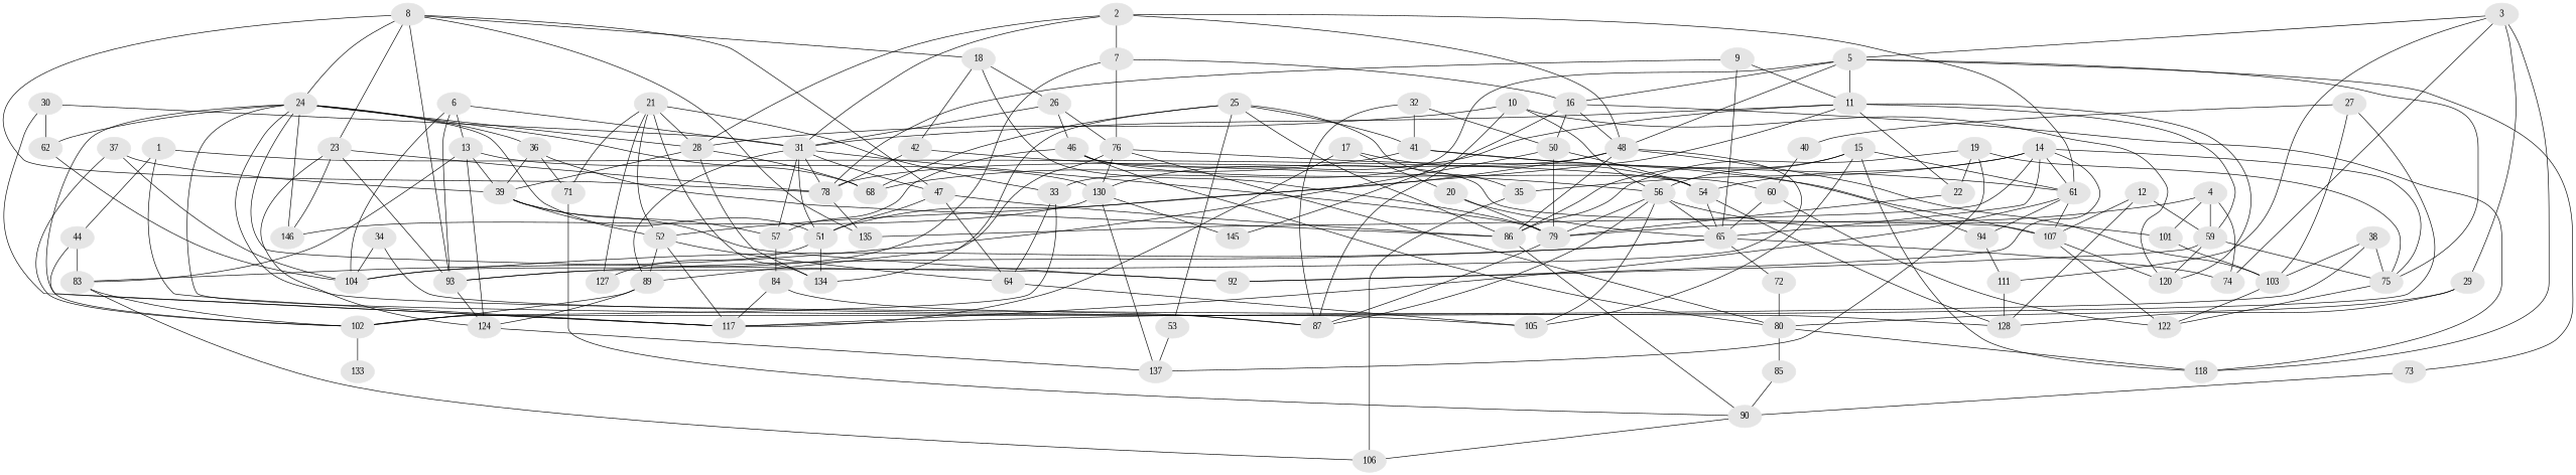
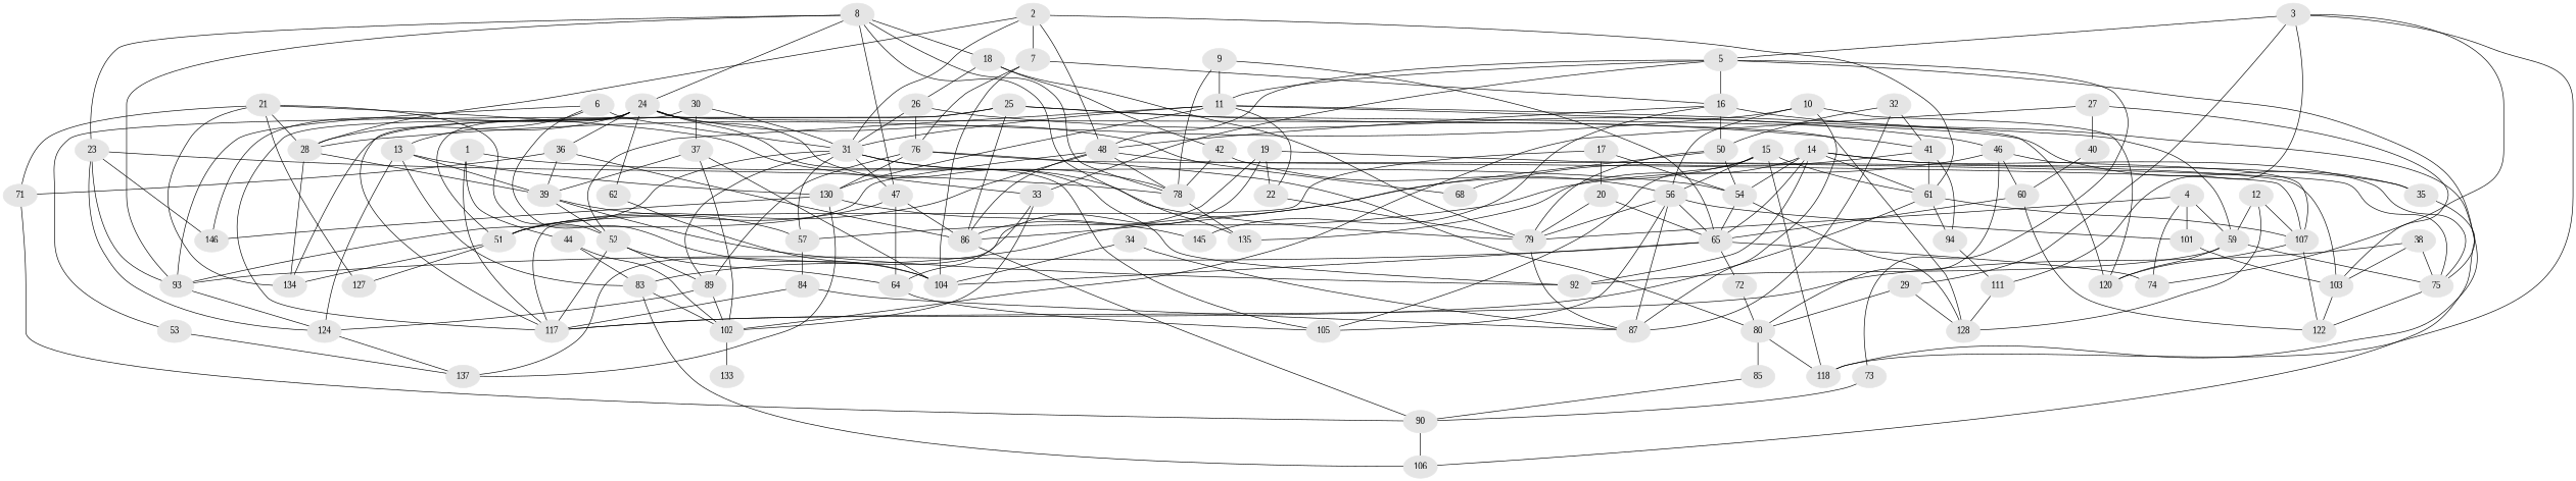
  graph {
    fontname="Liberation Serif"
    node [color=gray90 fontname="Liberation Serif" style=filled]
    edge [fontname="Liberation Serif"]
    1
    44
    54 [super="+112"]
    117 [super="+142"]
    83 [super="+109"]
    102 [super="+140"]
    65 [super="+91"]
    128
    2 [super="+113"]
    7
    28 [super="+129"]
    31 [super="+98"]
    48 [super="+70"]
    61 [super="+144"]
    16 [super="+143"]
    104 [super="+125"]
    76
    39 [super="+126"]
    134
    68
    79 [super="+147"]
    47 [super="+66"]
    78 [super="+99"]
    51 [super="+115"]
    57
    89 [super="+108"]
    93 [super="+97"]
    86 [super="+110"]
    103 [super="+138"]
    107
    94 [super="+131"]
    5 [super="+119"]
    11 [super="+63"]
    33
    73
    75 [super="+95"]
    3
    29
    74
    111
    118
    80 [super="+82"]
    4 [super="+100"]
    59 [super="+136"]
    101
    120
    92
    87
    22
    52 [super="+96"]
    130
    50 [super="+114"]
    145
    64 [super="+67"]
    90
    122
    13 [super="+121"]
    124
    6
    8 [super="+43"]
    18 [super="+45"]
    23 [super="+123"]
    24 [super="+141"]
    135
    26
    42
    146
    105
    36
    62
    9
    72
    10 [super="+55"]
    56 [super="+132"]
    137
    12
    106
    14 [super="+139"]
    35
    15 [super="+69"]
    20 [super="+77"]
    17
    46 [super="+81"]
    19
    21 [super="+116"]
    71
    127
    25 [super="+58"]
    41 [super="+49"]
    53
    60
    27
    40
    133
    85
    30
    84
    32
    34
    37
    38
    1 -- 44
    1 -- 54
    1 -- 117
    44 -- 83
    44 -- 102
    54 -- 65
    54 -- 128
    83 -- 102
    83 -- 106
    102 -- 133 [weight=2]
    65 -- 104
    65 -- 93
    65 -- 74
    65 -- 72
    2 -- 7
    2 -- 28
    2 -- 31
    2 -- 48
    2 -- 61
    7 -- 16
    7 -- 104
    7 -- 76
    28 -- 39
    28 -- 134
-   28 -- 68
    31 -- 79
    31 -- 47
    31 -- 78
    31 -- 51
    31 -- 57
    31 -- 89
    48 -- 78
    48 -- 51 [weight=2]
    48 -- 93
    48 -- 86
    48 -- 103
    61 -- 117
    61 -- 107
    61 -- 94
    16 -- 48
    16 -- 118
    16 -- 50
    16 -- 145
    76 -- 89
    76 -- 107
    76 -- 80
    76 -- 130
    39 -- 57
    39 -- 92
    39 -- 52
    79 -- 87
    47 -- 51
    47 -- 86
    47 -- 64
    78 -- 135
    51 -- 134
    51 -- 127
    57 -- 84
    89 -- 102
    89 -- 124
    93 -- 124
    86 -- 90
    103 -- 122
    107 -- 120
    107 -- 122
    94 -- 111
    5 -- 48
    5 -- 16
    5 -- 11
    5 -- 33
    5 -- 73
    5 -- 75
    11 -- 31
    11 -- 59 [weight=2]
    11 -- 120
    11 -- 22
    11 -- 52
    11 -- 130
    33 -- 102
    33 -- 64
    73 -- 90
    75 -- 122
    3 -- 5
    3 -- 29
    3 -- 74
    3 -- 111
    3 -- 118
    29 -- 128
    29 -- 80
    111 -- 128
    80 -- 118
    80 -- 85 [weight=2]
    4 -- 79
    4 -- 74
    4 -- 59 [weight=2]
    4 -- 101
    59 -- 75
    59 -- 120
    59 -- 92
    101 -- 103
    22 -- 79
    52 -- 117
    52 -- 89
    52 -- 64
    130 -- 145
    130 -- 146
    130 -- 137
    50 -- 54
    50 -- 83
    50 -- 79
    64 -- 105
    90 -- 106
    13 -- 83
    13 -- 39
    13 -- 130
    13 -- 124
    124 -- 137
    6 -- 31
    6 -- 104
    6 -- 93
    6 -- 13
    8 -- 47
    8 -- 78
    8 -- 93
    8 -- 18
    8 -- 23
    8 -- 24
    8 -- 135
    18 -- 79
    18 -- 26
    18 -- 42
    23 -- 78
    23 -- 93 [weight=2]
    23 -- 124
    23 -- 146
    24 -- 117
    24 -- 128
    24 -- 28
    24 -- 68
    24 -- 51
    24 -- 92
    24 -- 146
    24 -- 105
    24 -- 36
    24 -- 62
    26 -- 31
    26 -- 76
    26 -- 46
    42 -- 78
    42 -- 56
    36 -- 39
    36 -- 86
    36 -- 71
    62 -- 104
    9 -- 65
    9 -- 78
    9 -- 11
    72 -- 80
    10 -- 28
    10 -- 120
    10 -- 87
    10 -- 56
    56 -- 65
    56 -- 79
    56 -- 101
    56 -- 87
    56 -- 105
    12 -- 128
    12 -- 107
    12 -- 59
    14 -- 54
    14 -- 65
    14 -- 61
    14 -- 75
    14 -- 92
    14 -- 135
    14 -- 35
    35 -- 106
    15 -- 61
    15 -- 86 [weight=2]
    15 -- 118
    15 -- 105
    15 -- 56
    20 -- 65
    20 -- 79
    17 -- 54
    17 -- 117
    17 -- 20
    46 -- 57
    46 -- 107
    46 -- 80
    46 -- 60
    19 -- 86
    19 -- 75
    19 -- 22
    19 -- 137
    21 -- 28
    21 -- 134
    21 -- 33
    21 -- 52
    21 -- 71
    21 -- 127
    71 -- 90
    25 -- 134
-   25 -- 68
    25 -- 86
    25 -- 35
    25 -- 41
    25 -- 53
    41 -- 61
    41 -- 68
    41 -- 94
    53 -- 137
    60 -- 65
    60 -- 122
    27 -- 102
    27 -- 103
    27 -- 40
    40 -- 60
    85 -- 90
    30 -- 117
    30 -- 31
-   30 -- 62
+   30 -- 37
    84 -- 117
    84 -- 87
    32 -- 87
    32 -- 50
    32 -- 41
    34 -- 104
    34 -- 87
    37 -- 102
    37 -- 104
    37 -- 39
    38 -- 117
    38 -- 103
    38 -- 75
  }
